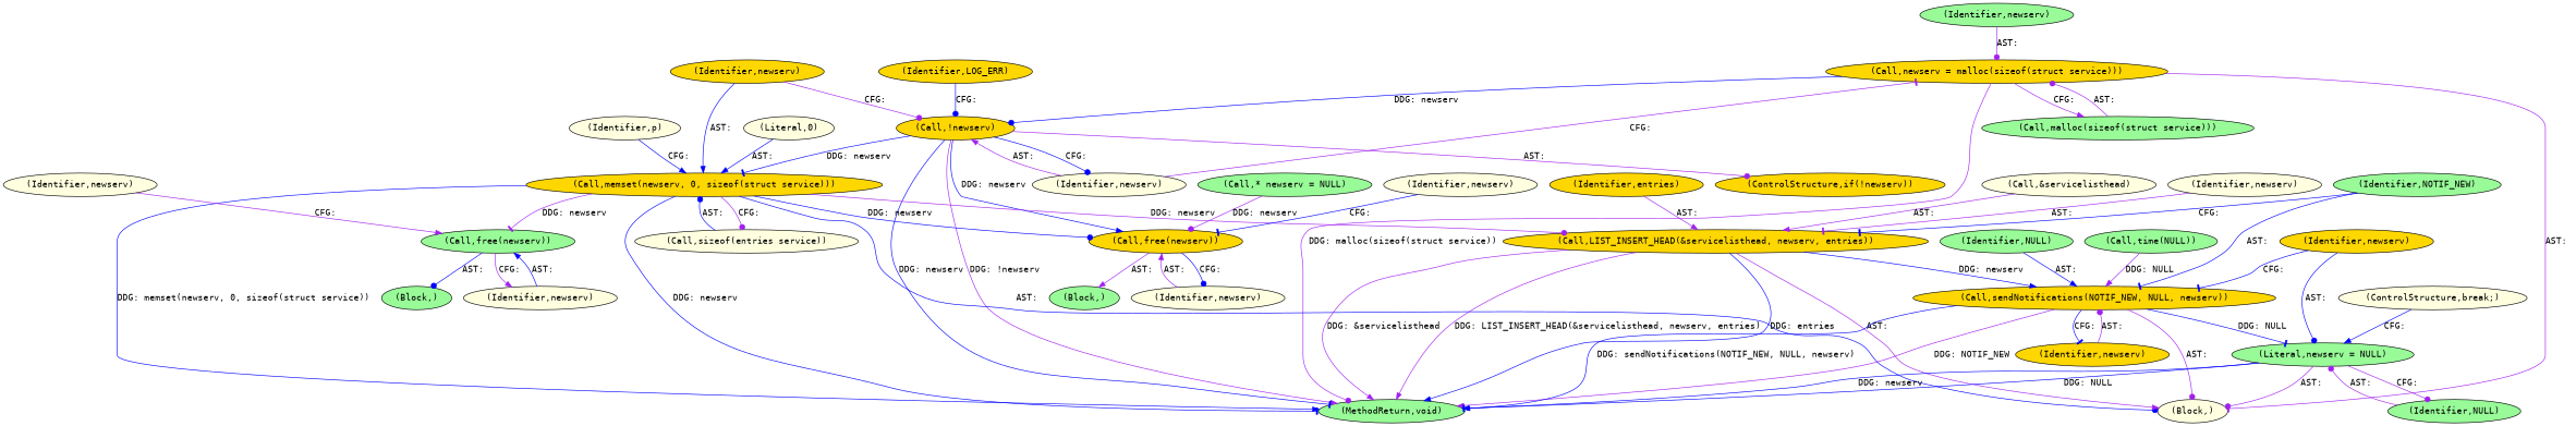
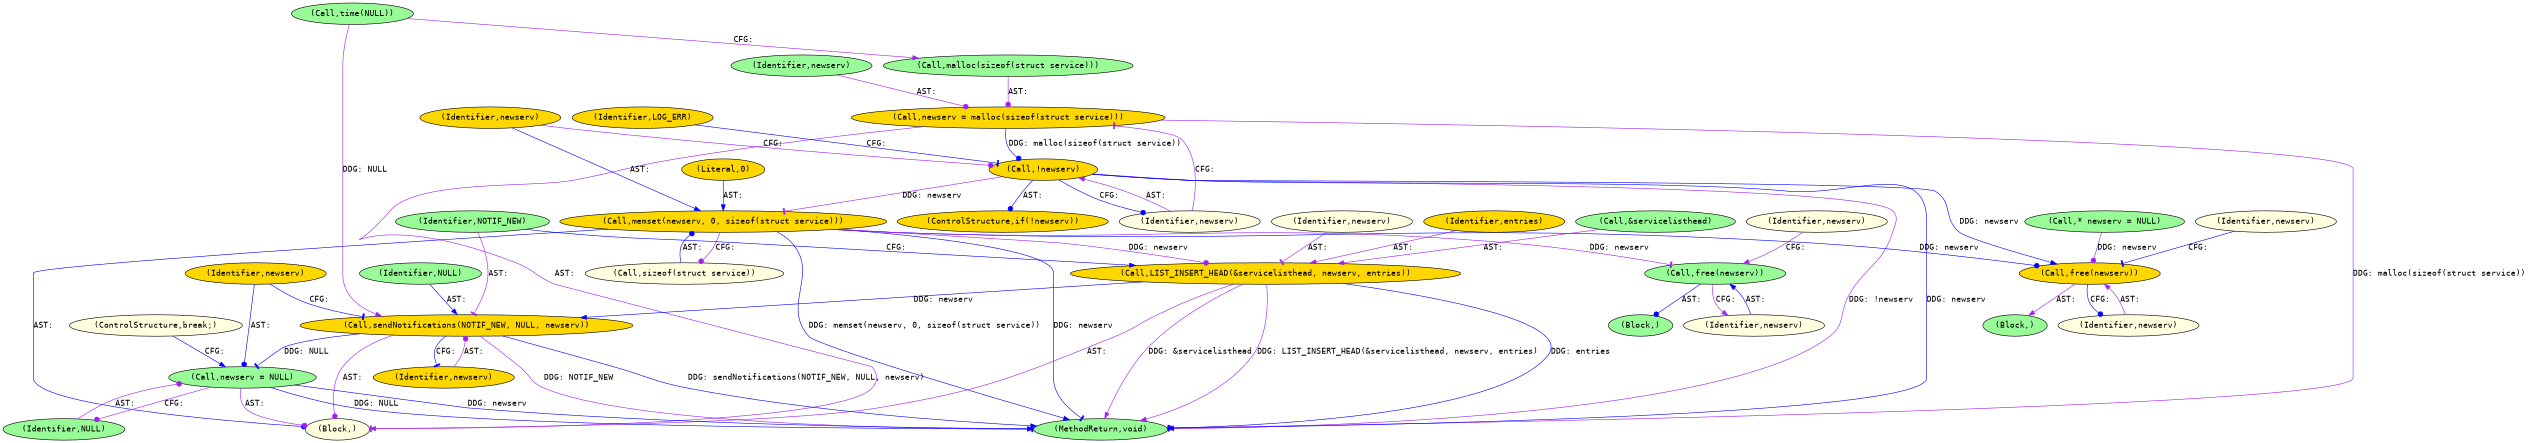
  digraph {
    fontname="DejaVu Sans Mono"
    node [fillcolor=gold fontname="DejaVu Sans Mono" style=filled]
    edge [arrowhead=normal color=purple fontname="DejaVu Sans Mono"]
    n1 [label="(Call,newserv = malloc(sizeof(struct service)))"]
    n2 [label="(Call,!newserv)"]
    n3 [fillcolor=palegreen label="(Call,malloc(sizeof(struct service)))"]
    n4 [fillcolor=palegreen label="(MethodReturn,void)"]
    n5 [fillcolor=lightyellow label="(Block,)"]
    n6 [label="(Call,memset(newserv, 0, sizeof(struct service)))"]
    n7 [label="(Call,free(newserv))"]
    n8 [fillcolor=lightyellow label="(Identifier,newserv)"]
    n9 [label="(ControlStructure,if(!newserv))"]
    n10 [fillcolor=palegreen label="(Call,free(newserv))"]
    n11 [label="(Call,LIST_INSERT_HEAD(&servicelisthead, newserv, entries))"]
-   n12 [fillcolor=lightyellow label="(Call,sizeof(entries service))"]
+   n12 [fillcolor=lightyellow label="(Call,sizeof(struct service))"]
    n13 [fillcolor=palegreen label="(Block,)"]
    n14 [fillcolor=lightyellow label="(Identifier,newserv)"]
    n15 [fillcolor=palegreen label="(Block,)"]
    n16 [fillcolor=lightyellow label="(Identifier,newserv)"]
    n17 [label="(Call,sendNotifications(NOTIF_NEW, NULL, newserv))"]
-   n18 [fillcolor=palegreen label="(Literal,newserv = NULL)"]
+   n18 [fillcolor=palegreen label="(Call,newserv = NULL)"]
    n19 [label="(Identifier,newserv)"]
    n20 [label="(Identifier,entries)"]
    n21 [fillcolor=palegreen label="(Identifier,NULL)"]
    n22 [fillcolor=palegreen label="(Call,* newserv = NULL)"]
    n23 [fillcolor=palegreen label="(Identifier,NULL)"]
    n24 [fillcolor=palegreen label="(Call,time(NULL))"]
    n25 [fillcolor=palegreen label="(Identifier,newserv)"]
    n26 [fillcolor=palegreen label="(Identifier,NOTIF_NEW)"]
-   n27 [fillcolor=lightyellow label="(Call,&servicelisthead)"]
+   n27 [fillcolor=palegreen label="(Call,&servicelisthead)"]
    n28 [fillcolor=lightyellow label="(ControlStructure,break;)"]
    n29 [label="(Identifier,newserv)"]
    n30 [fillcolor=lightyellow label="(Identifier,newserv)"]
-   n31 [fillcolor=lightyellow label="(Literal,0)"]
-   n32 [fillcolor=lightyellow label="(Identifier,p)"]
+   n31 [label="(Literal,0)"]
    n33 [label="(Identifier,LOG_ERR)"]
    n34 [label="(Identifier,newserv)"]
    n35 [fillcolor=lightyellow label="(Identifier,newserv)"]
    n36 [fillcolor=lightyellow label="(Identifier,newserv)"]
-   n1 -> n2 [arrowhead=dot color=blue label="DDG: newserv"]
-   n1 -> n3 [label="CFG: "]
+   n1 -> n2 [arrowhead=dot color=blue label="DDG: malloc(sizeof(struct service))"]
+   n24 -> n3 [label="CFG: "]
    n1 -> n4 [arrowhead=dot label="DDG: malloc(sizeof(struct service))"]
    n1 -> n5 [arrowhead=tee label="AST: "]
    n2 -> n4 [label="DDG: !newserv"]
    n2 -> n4 [arrowhead=tee color=blue label="DDG: newserv"]
-   n2 -> n6 [arrowhead=tee color=blue label="DDG: newserv"]
+   n2 -> n6 [arrowhead=tee label="DDG: newserv"]
    n2 -> n7 [color=blue label="DDG: newserv"]
    n2 -> n8 [arrowhead=dot color=blue label="CFG: "]
-   n2 -> n9 [arrowhead=dot label="AST: "]
+   n2 -> n9 [arrowhead=dot color=blue label="AST: "]
    n3 -> n1 [arrowhead=dot label="AST: "]
    n6 -> n4 [color=blue label="DDG: memset(newserv, 0, sizeof(struct service))"]
    n6 -> n4 [arrowhead=tee color=blue label="DDG: newserv"]
    n6 -> n5 [arrowhead=dot color=blue label="AST: "]
    n6 -> n7 [arrowhead=dot color=blue label="DDG: newserv"]
    n6 -> n10 [arrowhead=tee label="DDG: newserv"]
    n6 -> n11 [arrowhead=dot label="DDG: newserv"]
    n6 -> n12 [arrowhead=dot label="CFG: "]
    n7 -> n13 [label="AST: "]
    n7 -> n14 [arrowhead=dot color=blue label="CFG: "]
    n8 -> n1 [arrowhead=tee label="CFG: "]
    n8 -> n2 [label="AST: "]
    n10 -> n15 [arrowhead=dot color=blue label="AST: "]
    n10 -> n16 [label="CFG: "]
    n11 -> n4 [color=blue label="DDG: entries"]
    n11 -> n4 [label="DDG: &servicelisthead"]
    n11 -> n4 [label="DDG: LIST_INSERT_HEAD(&servicelisthead, newserv, entries)"]
    n11 -> n5 [label="AST: "]
    n11 -> n17 [color=blue label="DDG: newserv"]
    n12 -> n6 [arrowhead=dot color=blue label="AST: "]
    n14 -> n7 [label="AST: "]
    n16 -> n10 [color=blue label="AST: "]
    n17 -> n4 [label="DDG: NOTIF_NEW"]
    n17 -> n4 [color=blue label="DDG: sendNotifications(NOTIF_NEW, NULL, newserv)"]
    n17 -> n5 [arrowhead=dot label="AST: "]
    n17 -> n18 [arrowhead=tee color=blue label="DDG: NULL"]
    n17 -> n19 [arrowhead=tee color=blue label="CFG: "]
    n18 -> n4 [arrowhead=tee color=blue label="DDG: NULL"]
    n18 -> n4 [color=blue label="DDG: newserv"]
    n18 -> n5 [arrowhead=dot label="AST: "]
    n18 -> n21 [arrowhead=dot label="CFG: "]
    n19 -> n17 [arrowhead=dot label="AST: "]
    n20 -> n11 [label="AST: "]
    n21 -> n18 [arrowhead=dot label="AST: "]
    n22 -> n7 [arrowhead=dot label="DDG: newserv"]
    n23 -> n17 [color=blue label="AST: "]
    n24 -> n17 [label="DDG: NULL"]
    n25 -> n1 [arrowhead=dot label="AST: "]
-   n26 -> n11 [arrowhead=tee color=blue label="CFG: "]
-   n26 -> n17 [arrowhead=tee color=blue label="AST: "]
+   n26 -> n11 [color=blue label="CFG: "]
+   n26 -> n17 [arrowhead=tee label="AST: "]
    n27 -> n11 [label="AST: "]
    n28 -> n18 [color=blue label="CFG: "]
    n29 -> n17 [arrowhead=tee color=blue label="CFG: "]
    n29 -> n18 [arrowhead=dot color=blue label="AST: "]
    n30 -> n7 [arrowhead=tee color=blue label="CFG: "]
    n31 -> n6 [color=blue label="AST: "]
-   n32 -> n6 [color=blue label="CFG: "]
-   n33 -> n2 [arrowhead=dot color=blue label="CFG: "]
+   n33 -> n2 [arrowhead=tee color=blue label="CFG: "]
    n34 -> n2 [arrowhead=dot label="CFG: "]
    n34 -> n6 [color=blue label="AST: "]
    n35 -> n10 [label="CFG: "]
    n36 -> n11 [arrowhead=tee label="AST: "]
  }
